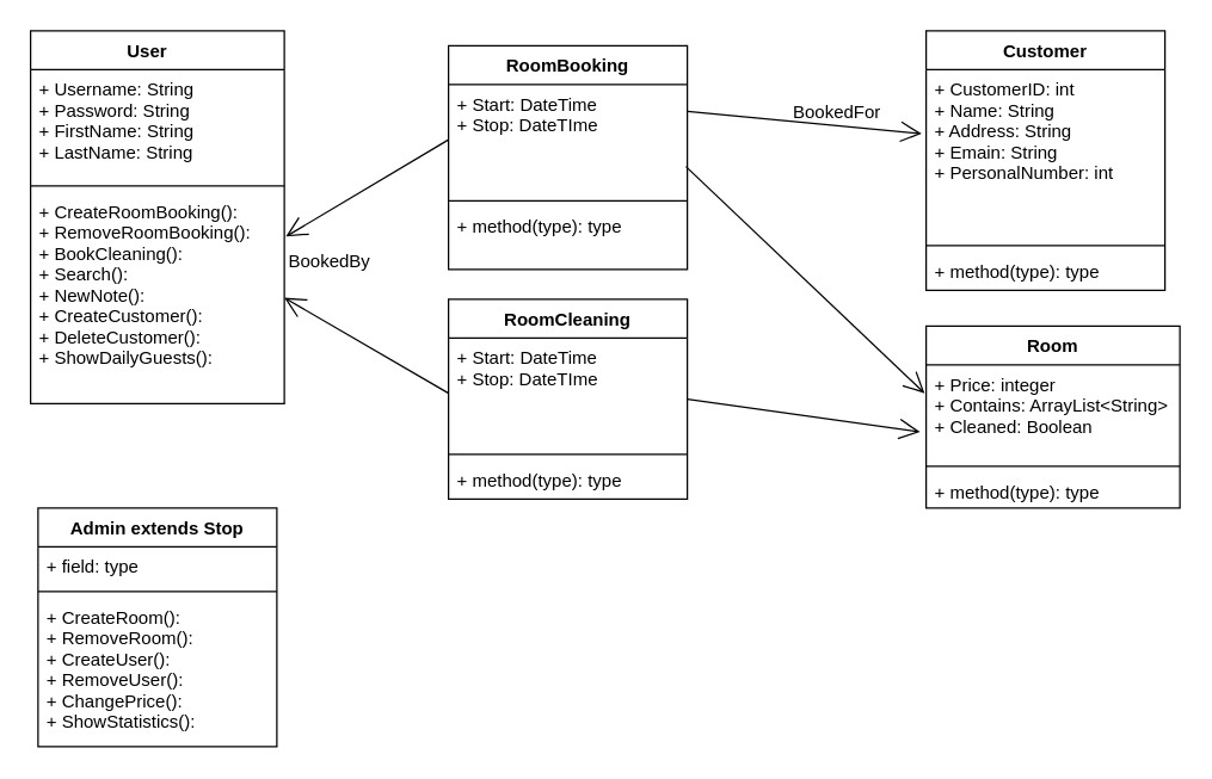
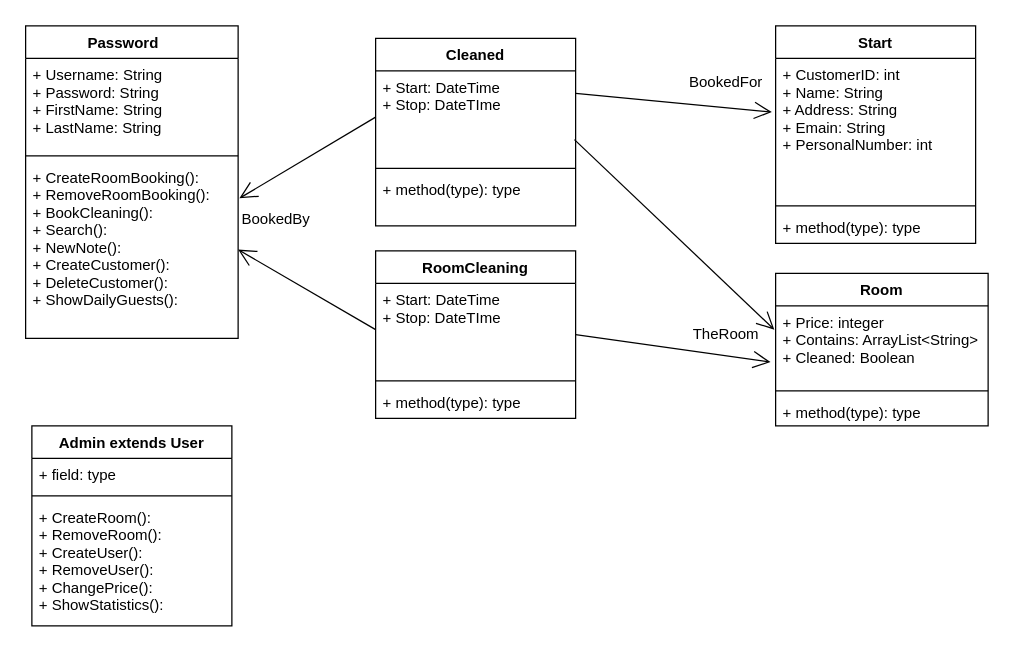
  <mxCell id="0" />
  <mxCell id="1" parent="0" />
  <mxCell id="2" value="Room&#10;" style="swimlane;fontStyle=1;align=center;verticalAlign=top;childLayout=stackLayout;horizontal=1;startSize=26;horizontalStack=0;resizeParent=1;resizeParentMax=0;resizeLast=0;collapsible=1;marginBottom=0;" vertex="1" parent="1"><mxGeometry x="620" y="218" width="170" height="122" as="geometry" /></mxCell>
  <mxCell id="3" value="+ Price: integer&#10;+ Contains: ArrayList&lt;String&gt;&#10;+ Cleaned: Boolean&#10;" style="text;strokeColor=none;fillColor=none;align=left;verticalAlign=top;spacingLeft=4;spacingRight=4;overflow=hidden;rotatable=0;points=[[0,0.5],[1,0.5]];portConstraint=eastwest;" vertex="1" parent="2"><mxGeometry y="26" width="170" height="64" as="geometry" /></mxCell>
  <mxCell id="4" value="" style="line;strokeWidth=1;fillColor=none;align=left;verticalAlign=middle;spacingTop=-1;spacingLeft=3;spacingRight=3;rotatable=0;labelPosition=right;points=[];portConstraint=eastwest;strokeColor=inherit;" vertex="1" parent="2"><mxGeometry y="90" width="170" height="8" as="geometry" /></mxCell>
  <mxCell id="5" value="+ method(type): type" style="text;strokeColor=none;fillColor=none;align=left;verticalAlign=top;spacingLeft=4;spacingRight=4;overflow=hidden;rotatable=0;points=[[0,0.5],[1,0.5]];portConstraint=eastwest;" vertex="1" parent="2"><mxGeometry y="98" width="170" height="24" as="geometry" /></mxCell>
- <mxCell id="6" value="Customer" style="swimlane;fontStyle=1;align=center;verticalAlign=top;childLayout=stackLayout;horizontal=1;startSize=26;horizontalStack=0;resizeParent=1;resizeParentMax=0;resizeLast=0;collapsible=1;marginBottom=0;" vertex="1" parent="1"><mxGeometry x="620" y="20" width="160" height="174" as="geometry" /></mxCell>
+ <mxCell id="6" value="Start" style="swimlane;fontStyle=1;align=center;verticalAlign=top;childLayout=stackLayout;horizontal=1;startSize=26;horizontalStack=0;resizeParent=1;resizeParentMax=0;resizeLast=0;collapsible=1;marginBottom=0;" vertex="1" parent="1"><mxGeometry x="620" y="20" width="160" height="174" as="geometry" /></mxCell>
  <mxCell id="7" value="+ CustomerID: int &#10;+ Name: String&#10;+ Address: String&#10;+ Emain: String&#10;+ PersonalNumber: int&#10;&#10;&#10;" style="text;strokeColor=none;fillColor=none;align=left;verticalAlign=top;spacingLeft=4;spacingRight=4;overflow=hidden;rotatable=0;points=[[0,0.5],[1,0.5]];portConstraint=eastwest;" vertex="1" parent="6"><mxGeometry y="26" width="160" height="114" as="geometry" /></mxCell>
  <mxCell id="8" value="" style="line;strokeWidth=1;fillColor=none;align=left;verticalAlign=middle;spacingTop=-1;spacingLeft=3;spacingRight=3;rotatable=0;labelPosition=right;points=[];portConstraint=eastwest;strokeColor=inherit;" vertex="1" parent="6"><mxGeometry y="140" width="160" height="8" as="geometry" /></mxCell>
  <mxCell id="9" value="+ method(type): type" style="text;strokeColor=none;fillColor=none;align=left;verticalAlign=top;spacingLeft=4;spacingRight=4;overflow=hidden;rotatable=0;points=[[0,0.5],[1,0.5]];portConstraint=eastwest;" vertex="1" parent="6"><mxGeometry y="148" width="160" height="26" as="geometry" /></mxCell>
- <mxCell id="10" value="User    " style="swimlane;fontStyle=1;align=center;verticalAlign=top;childLayout=stackLayout;horizontal=1;startSize=26;horizontalStack=0;resizeParent=1;resizeParentMax=0;resizeLast=0;collapsible=1;marginBottom=0;" vertex="1" parent="1"><mxGeometry x="20" y="20" width="170" height="250" as="geometry" /></mxCell>
+ <mxCell id="10" value="Password    " style="swimlane;fontStyle=1;align=center;verticalAlign=top;childLayout=stackLayout;horizontal=1;startSize=26;horizontalStack=0;resizeParent=1;resizeParentMax=0;resizeLast=0;collapsible=1;marginBottom=0;" vertex="1" parent="1"><mxGeometry x="20" y="20" width="170" height="250" as="geometry" /></mxCell>
  <mxCell id="11" value="+ Username: String &#10;+ Password: String&#10;+ FirstName: String&#10;+ LastName: String&#10; &#10; " style="text;strokeColor=none;fillColor=none;align=left;verticalAlign=top;spacingLeft=4;spacingRight=4;overflow=hidden;rotatable=0;points=[[0,0.5],[1,0.5]];portConstraint=eastwest;" vertex="1" parent="10"><mxGeometry y="26" width="170" height="74" as="geometry" /></mxCell>
  <mxCell id="12" value="" style="line;strokeWidth=1;fillColor=none;align=left;verticalAlign=middle;spacingTop=-1;spacingLeft=3;spacingRight=3;rotatable=0;labelPosition=right;points=[];portConstraint=eastwest;strokeColor=inherit;" vertex="1" parent="10"><mxGeometry y="100" width="170" height="8" as="geometry" /></mxCell>
  <mxCell id="13" value="+ CreateRoomBooking():&#10;+ RemoveRoomBooking():&#10;+ BookCleaning():&#10;+ Search():&#10;+ NewNote():&#10;+ CreateCustomer():&#10;+ DeleteCustomer():&#10;+ ShowDailyGuests():&#10; &#10; " style="text;strokeColor=none;fillColor=none;align=left;verticalAlign=top;spacingLeft=4;spacingRight=4;overflow=hidden;rotatable=0;points=[[0,0.5],[1,0.5]];portConstraint=eastwest;" vertex="1" parent="10"><mxGeometry y="108" width="170" height="142" as="geometry" /></mxCell>
- <mxCell id="14" value="RoomBooking" style="swimlane;fontStyle=1;align=center;verticalAlign=top;childLayout=stackLayout;horizontal=1;startSize=26;horizontalStack=0;resizeParent=1;resizeParentMax=0;resizeLast=0;collapsible=1;marginBottom=0;" vertex="1" parent="1"><mxGeometry x="300" y="30" width="160" height="150" as="geometry" /></mxCell>
+ <mxCell id="14" value="Cleaned" style="swimlane;fontStyle=1;align=center;verticalAlign=top;childLayout=stackLayout;horizontal=1;startSize=26;horizontalStack=0;resizeParent=1;resizeParentMax=0;resizeLast=0;collapsible=1;marginBottom=0;" vertex="1" parent="1"><mxGeometry x="300" y="30" width="160" height="150" as="geometry" /></mxCell>
  <mxCell id="15" value="+ Start: DateTime&#10;+ Stop: DateTIme&#10;&#10;" style="text;strokeColor=none;fillColor=none;align=left;verticalAlign=top;spacingLeft=4;spacingRight=4;overflow=hidden;rotatable=0;points=[[0,0.5],[1,0.5]];portConstraint=eastwest;" vertex="1" parent="14"><mxGeometry y="26" width="160" height="74" as="geometry" /></mxCell>
  <mxCell id="16" value="" style="line;strokeWidth=1;fillColor=none;align=left;verticalAlign=middle;spacingTop=-1;spacingLeft=3;spacingRight=3;rotatable=0;labelPosition=right;points=[];portConstraint=eastwest;strokeColor=inherit;" vertex="1" parent="14"><mxGeometry y="100" width="160" height="8" as="geometry" /></mxCell>
  <mxCell id="17" value="+ method(type): type" style="text;strokeColor=none;fillColor=none;align=left;verticalAlign=top;spacingLeft=4;spacingRight=4;overflow=hidden;rotatable=0;points=[[0,0.5],[1,0.5]];portConstraint=eastwest;" vertex="1" parent="14"><mxGeometry y="108" width="160" height="42" as="geometry" /></mxCell>
- <mxCell id="18" value="Admin extends Stop" style="swimlane;fontStyle=1;align=center;verticalAlign=top;childLayout=stackLayout;horizontal=1;startSize=26;horizontalStack=0;resizeParent=1;resizeParentMax=0;resizeLast=0;collapsible=1;marginBottom=0;" vertex="1" parent="1"><mxGeometry x="25" y="340" width="160" height="160" as="geometry" /></mxCell>
+ <mxCell id="18" value="Admin extends User" style="swimlane;fontStyle=1;align=center;verticalAlign=top;childLayout=stackLayout;horizontal=1;startSize=26;horizontalStack=0;resizeParent=1;resizeParentMax=0;resizeLast=0;collapsible=1;marginBottom=0;" vertex="1" parent="1"><mxGeometry x="25" y="340" width="160" height="160" as="geometry" /></mxCell>
  <mxCell id="19" value="+ field: type" style="text;strokeColor=none;fillColor=none;align=left;verticalAlign=top;spacingLeft=4;spacingRight=4;overflow=hidden;rotatable=0;points=[[0,0.5],[1,0.5]];portConstraint=eastwest;" vertex="1" parent="18"><mxGeometry y="26" width="160" height="26" as="geometry" /></mxCell>
  <mxCell id="20" value="" style="line;strokeWidth=1;fillColor=none;align=left;verticalAlign=middle;spacingTop=-1;spacingLeft=3;spacingRight=3;rotatable=0;labelPosition=right;points=[];portConstraint=eastwest;strokeColor=inherit;" vertex="1" parent="18"><mxGeometry y="52" width="160" height="8" as="geometry" /></mxCell>
  <mxCell id="21" value="+ CreateRoom(): &#10;+ RemoveRoom():&#10;+ CreateUser():&#10;+ RemoveUser():&#10;+ ChangePrice():&#10;+ ShowStatistics():&#10;&#10;&#10;&#10;&#10;&#10;&#10;" style="text;strokeColor=none;fillColor=none;align=left;verticalAlign=top;spacingLeft=4;spacingRight=4;overflow=hidden;rotatable=0;points=[[0,0.5],[1,0.5]];portConstraint=eastwest;" vertex="1" parent="18"><mxGeometry y="60" width="160" height="100" as="geometry" /></mxCell>
  <mxCell id="22" value="RoomCleaning" style="swimlane;fontStyle=1;align=center;verticalAlign=top;childLayout=stackLayout;horizontal=1;startSize=26;horizontalStack=0;resizeParent=1;resizeParentMax=0;resizeLast=0;collapsible=1;marginBottom=0;" vertex="1" parent="1"><mxGeometry x="300" y="200" width="160" height="134" as="geometry" /></mxCell>
  <mxCell id="23" value="+ Start: DateTime&#10;+ Stop: DateTIme&#10;&#10;&#10;" style="text;strokeColor=none;fillColor=none;align=left;verticalAlign=top;spacingLeft=4;spacingRight=4;overflow=hidden;rotatable=0;points=[[0,0.5],[1,0.5]];portConstraint=eastwest;" vertex="1" parent="22"><mxGeometry y="26" width="160" height="74" as="geometry" /></mxCell>
  <mxCell id="24" value="" style="line;strokeWidth=1;fillColor=none;align=left;verticalAlign=middle;spacingTop=-1;spacingLeft=3;spacingRight=3;rotatable=0;labelPosition=right;points=[];portConstraint=eastwest;strokeColor=inherit;" vertex="1" parent="22"><mxGeometry y="100" width="160" height="8" as="geometry" /></mxCell>
  <mxCell id="25" value="+ method(type): type" style="text;strokeColor=none;fillColor=none;align=left;verticalAlign=top;spacingLeft=4;spacingRight=4;overflow=hidden;rotatable=0;points=[[0,0.5],[1,0.5]];portConstraint=eastwest;" vertex="1" parent="22"><mxGeometry y="108" width="160" height="26" as="geometry" /></mxCell>
  <mxCell id="26" value="" style="endArrow=open;endFill=1;endSize=12;html=1;rounded=0;exitX=0.994;exitY=0.743;exitDx=0;exitDy=0;exitPerimeter=0;entryX=-0.006;entryY=0.297;entryDx=0;entryDy=0;entryPerimeter=0;" edge="1" parent="1" source="15" target="3"><mxGeometry width="160" relative="1" as="geometry"><mxPoint x="260" y="350" as="sourcePoint" /><mxPoint x="420" y="350" as="targetPoint" /></mxGeometry></mxCell>
+ <mxCell id="27" value="&lt;div&gt;TheRoom&lt;/div&gt;" style="text;html=1;align=center;verticalAlign=middle;resizable=0;points=[];autosize=1;strokeColor=none;fillColor=none;" vertex="1" parent="1"><mxGeometry x="540" y="252" width="80" height="30" as="geometry" /></mxCell>
  <mxCell id="28" value="" style="endArrow=open;endFill=1;endSize=12;html=1;rounded=0;exitX=1;exitY=0.243;exitDx=0;exitDy=0;exitPerimeter=0;entryX=-0.019;entryY=0.377;entryDx=0;entryDy=0;entryPerimeter=0;" edge="1" parent="1" source="15" target="7"><mxGeometry width="160" relative="1" as="geometry"><mxPoint x="260" y="350" as="sourcePoint" /><mxPoint x="610" y="150" as="targetPoint" /></mxGeometry></mxCell>
- <mxCell id="29" value="BookedFor" style="text;html=1;align=center;verticalAlign=middle;resizable=0;points=[];autosize=1;strokeColor=none;fillColor=none;" vertex="1" parent="1"><mxGeometry x="520" y="60" width="80" height="30" as="geometry" /></mxCell>
+ <mxCell id="29" value="BookedFor" style="text;html=1;align=center;verticalAlign=middle;resizable=0;points=[];autosize=1;strokeColor=none;fillColor=none;" vertex="1" parent="1"><mxGeometry x="540" y="50" width="80" height="30" as="geometry" /></mxCell>
  <mxCell id="30" value="" style="endArrow=open;endFill=1;endSize=12;html=1;rounded=0;entryX=-0.024;entryY=0.703;entryDx=0;entryDy=0;entryPerimeter=0;exitX=1;exitY=0.5;exitDx=0;exitDy=0;" edge="1" parent="1" source="22" target="3"><mxGeometry width="160" relative="1" as="geometry"><mxPoint x="260" y="350" as="sourcePoint" /><mxPoint x="420" y="350" as="targetPoint" /></mxGeometry></mxCell>
  <mxCell id="31" value="" style="endArrow=open;endFill=1;endSize=12;html=1;rounded=0;exitX=0;exitY=0.5;exitDx=0;exitDy=0;entryX=1.006;entryY=0.211;entryDx=0;entryDy=0;entryPerimeter=0;" edge="1" parent="1" source="15" target="13"><mxGeometry width="160" relative="1" as="geometry"><mxPoint x="260" y="350" as="sourcePoint" /><mxPoint x="420" y="350" as="targetPoint" /></mxGeometry></mxCell>
  <mxCell id="32" value="" style="endArrow=open;endFill=1;endSize=12;html=1;rounded=0;exitX=0;exitY=0.5;exitDx=0;exitDy=0;entryX=1;entryY=0.5;entryDx=0;entryDy=0;" edge="1" parent="1" source="23" target="13"><mxGeometry width="160" relative="1" as="geometry"><mxPoint x="260" y="350" as="sourcePoint" /><mxPoint x="420" y="350" as="targetPoint" /></mxGeometry></mxCell>
  <mxCell id="33" value="BookedBy" style="text;html=1;align=center;verticalAlign=middle;resizable=0;points=[];autosize=1;strokeColor=none;fillColor=none;" vertex="1" parent="1"><mxGeometry x="180" y="160" width="80" height="30" as="geometry" /></mxCell>
